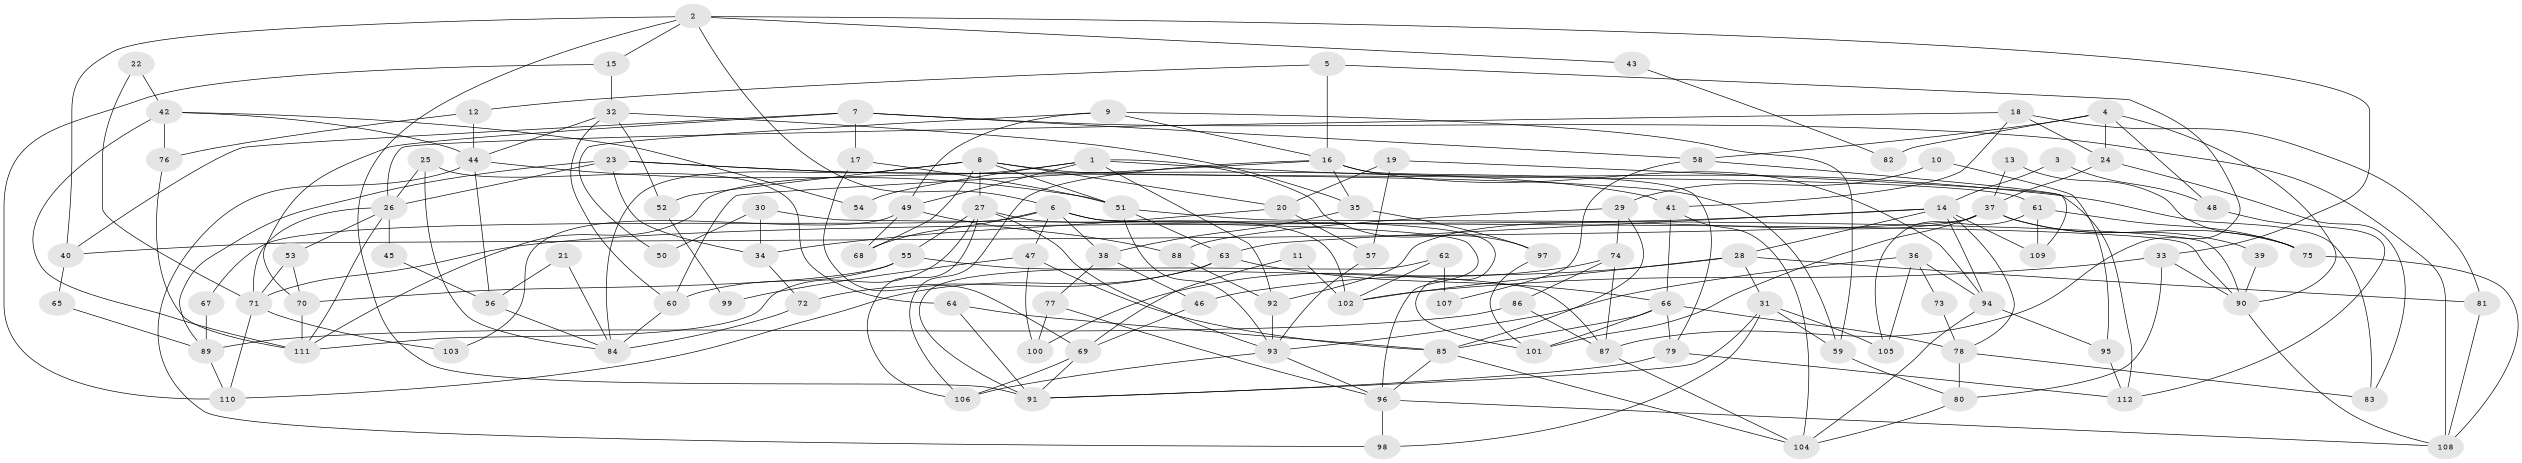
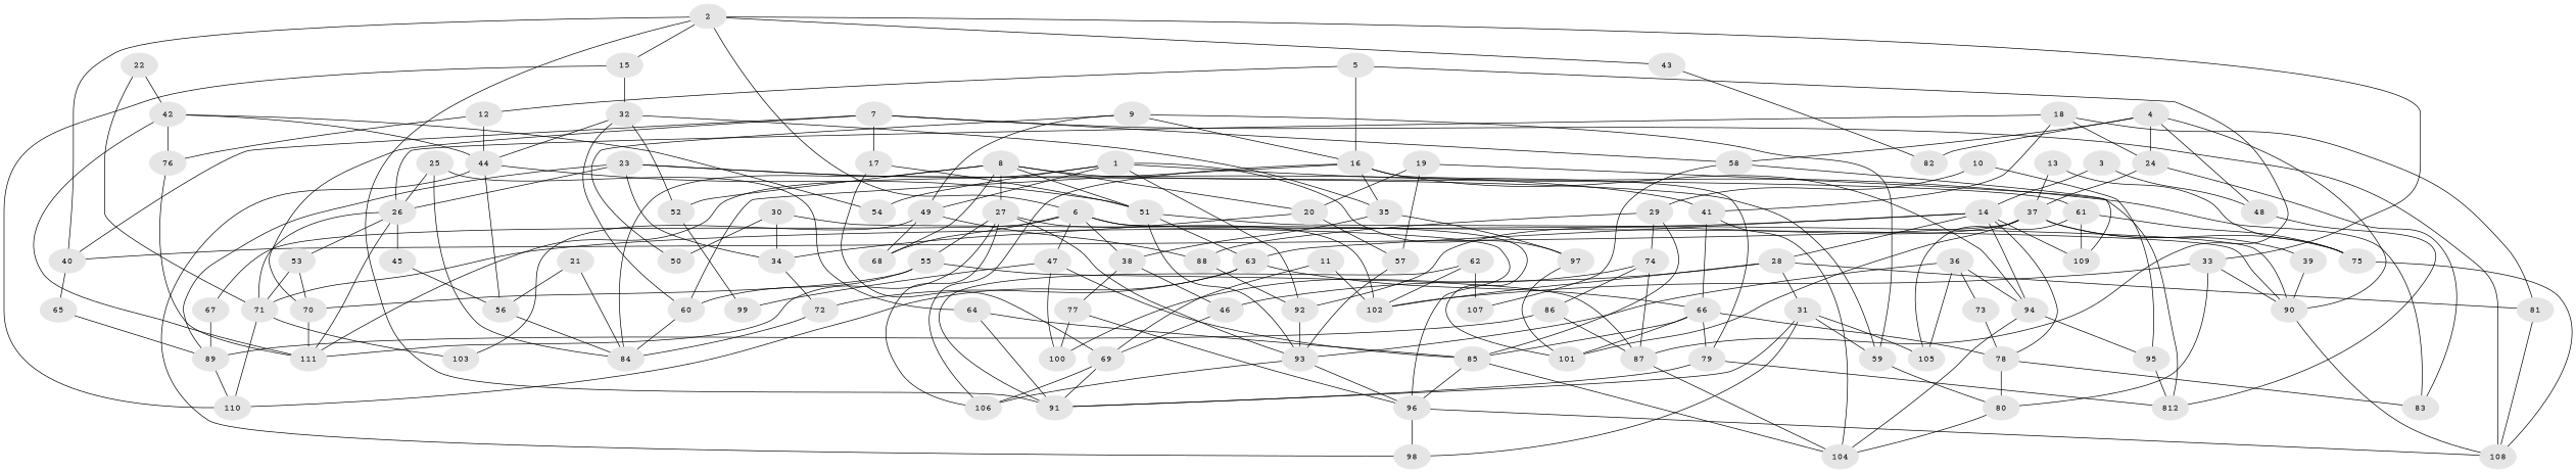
  graph {
    fontname="Courier Prime"
    node [color=gray90 fontname="Courier Prime" style=filled]
    edge [fontname="Courier Prime"]
    1
    49
    54
    83
    92
    97
    111
    68
    88
    103
    93
    101
    2
    6
    15
    33
    40
    43
    91
    90
    38
    47
    67
    32
    110
    102
    80
    65
    82
    3
    14
    48
    28
    63
    71
    78
    94
    109
-   112
+   112 [label=812]
    4
    24
    58
    37
    107
    108
    5
    12
    16
    87
    44
    76
    35
    60
    79
    106
    104
    46
    77
    85
    99
    100
    89
    7
    17
    70
    51
    69
    8
    20
    27
    52
    61
    84
    57
    34
    55
    75
    105
    9
    50
    59
    10
    29
    95
    74
    11
    56
    98
    13
    39
    81
    31
    72
    66
    18
    26
    41
    45
    53
    19
    21
    22
    42
    23
    25
    64
    96
    86
    30
    36
    73
    62
    1 -- 49
    1 -- 54
    1 -- 83
    1 -- 92
    1 -- 97
    1 -- 111
    49 -- 68
    49 -- 88
    49 -- 103
    92 -- 93
    97 -- 101
    88 -- 92
    93 -- 106
    93 -- 96
    2 -- 6
    2 -- 15
    2 -- 33
    2 -- 40
    2 -- 43
    2 -- 91
    6 -- 68
    6 -- 101
    6 -- 90
    6 -- 38
    6 -- 47
    6 -- 67
    15 -- 32
    15 -- 110
    33 -- 90
    33 -- 102
    33 -- 80
    40 -- 65
    43 -- 82
    90 -- 108
    38 -- 46
    38 -- 77
    47 -- 85
    47 -- 99
    47 -- 100
    67 -- 89
    32 -- 44
    32 -- 35
    32 -- 60
    32 -- 52
    80 -- 104
    65 -- 89
    3 -- 14
    3 -- 48
    14 -- 28
    14 -- 63
    14 -- 71
    14 -- 78
    14 -- 94
    14 -- 109
    48 -- 112
    28 -- 102
    28 -- 46
    28 -- 81
    28 -- 31
    63 -- 110
    63 -- 72
    63 -- 66
    71 -- 103
    71 -- 110
    78 -- 83
    78 -- 80
    94 -- 104
    94 -- 95
    4 -- 90
    4 -- 82
    4 -- 48
    4 -- 24
    4 -- 58
    24 -- 83
    24 -- 37
    58 -- 109
    58 -- 107
    37 -- 92
    37 -- 101
    37 -- 40
    37 -- 75
    37 -- 39
    5 -- 12
    5 -- 16
    5 -- 87
    12 -- 44
    12 -- 76
    16 -- 94
    16 -- 35
    16 -- 60
    16 -- 79
    16 -- 106
    87 -- 104
    44 -- 51
    44 -- 56
    44 -- 98
    76 -- 111
    35 -- 97
    35 -- 38
    60 -- 84
    79 -- 91
    79 -- 112
    46 -- 69
    77 -- 100
    77 -- 96
    85 -- 104
    85 -- 96
    89 -- 110
    7 -- 40
    7 -- 58
    7 -- 108
    7 -- 17
    7 -- 70
    17 -- 51
    17 -- 69
    70 -- 111
    51 -- 93
    51 -- 90
    51 -- 63
    69 -- 91
    69 -- 106
    8 -- 68
    8 -- 51
    8 -- 20
    8 -- 27
    8 -- 52
    8 -- 61
    8 -- 84
    20 -- 57
    20 -- 34
    27 -- 111
    27 -- 93
    27 -- 102
    27 -- 106
    27 -- 55
    52 -- 99
    61 -- 109
    61 -- 75
    61 -- 105
    57 -- 93
    34 -- 72
    55 -- 87
    55 -- 60
    55 -- 70
    75 -- 108
    9 -- 49
    9 -- 16
    9 -- 50
    9 -- 59
    59 -- 80
    10 -- 29
    10 -- 95
    29 -- 88
    29 -- 85
    29 -- 74
    95 -- 112
    74 -- 87
    74 -- 100
    74 -- 86
    11 -- 102
    11 -- 69
    56 -- 84
    13 -- 37
    13 -- 75
    39 -- 90
    81 -- 108
    31 -- 91
    31 -- 105
    31 -- 59
    31 -- 98
    72 -- 84
    66 -- 101
    66 -- 78
    66 -- 79
    66 -- 85
    18 -- 24
    18 -- 81
    18 -- 26
    18 -- 41
    26 -- 111
    26 -- 71
    26 -- 45
    26 -- 53
    41 -- 104
    41 -- 66
    45 -- 56
    53 -- 71
    53 -- 70
    19 -- 112
    19 -- 20
    19 -- 57
    21 -- 84
    21 -- 56
    22 -- 71
    22 -- 42
    42 -- 54
    42 -- 111
    42 -- 44
    42 -- 76
    23 -- 89
    23 -- 34
    23 -- 59
    23 -- 26
    23 -- 41
    25 -- 84
    25 -- 26
    25 -- 64
    64 -- 91
    64 -- 85
    96 -- 108
    96 -- 98
    86 -- 87
    86 -- 89
    30 -- 34
    30 -- 50
    30 -- 96
    36 -- 93
    36 -- 94
    36 -- 105
    36 -- 73
    73 -- 78
    62 -- 91
    62 -- 102
    62 -- 107
  }
